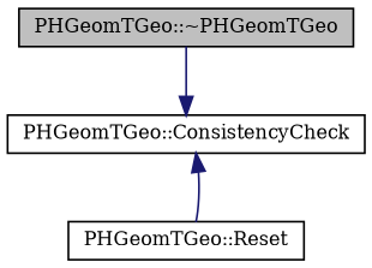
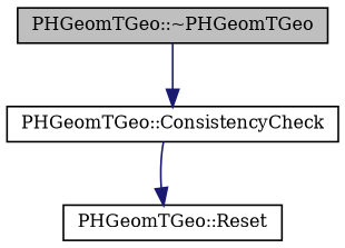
  digraph {
    fontname="DejaVu Serif"
    rankdir=TB
    node [color=black fontname="DejaVu Serif" fontsize=10 shape=record]
    edge [color=midnightblue fontname="DejaVu Serif" fontsize=10 labelfontname=FreeSans labelfontsize=10 style=solid]
    n1 [fillcolor=grey75 fontcolor=black height=0.2 label="PHGeomTGeo::~PHGeomTGeo" style=filled width=0.4]
    n2 [height=0.2 label="PHGeomTGeo::ConsistencyCheck" width=0.4]
    n3 [height=0.2 label="PHGeomTGeo::Reset" width=0.4]
    n1 -> n2
-   n3 -> n2
+   n2 -> n3
  }
